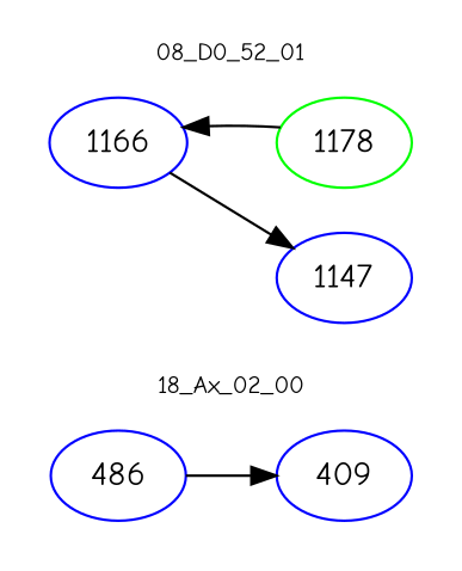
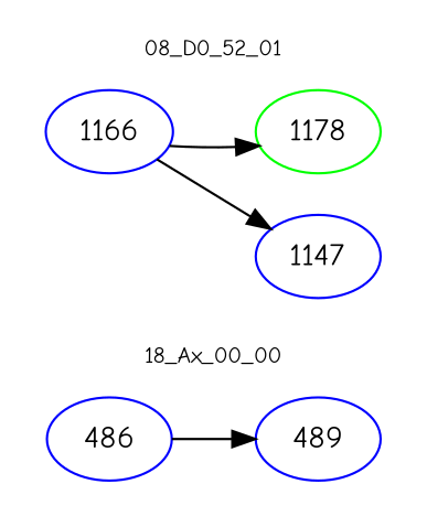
  digraph {
    fontname="Comic Neue"
    rankdir=LR
    node [color=blue fontname="Comic Neue"]
    edge [color=black fontname="Comic Neue"]
    n1 [label=486]
-   n2 [label=409]
+   n2 [label=489]
    n3 [label=1166]
    n4 [label=1147]
    n5 [color=green label=1178]
    subgraph cluster_1 {
      color=white
      fontsize=10
-     label="18_Ax_02_00"
+     label="18_Ax_00_00"
      n1
      n2
    }
    subgraph cluster_2 {
      color=white
      fontsize=10
      label="08_D0_52_01"
      n3
      n4
      n5
    }
    n1 -> n2
    n3 -> n4
-   n5 -> n3
+   n3 -> n5
  }
